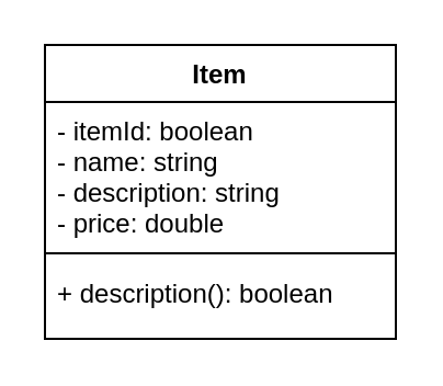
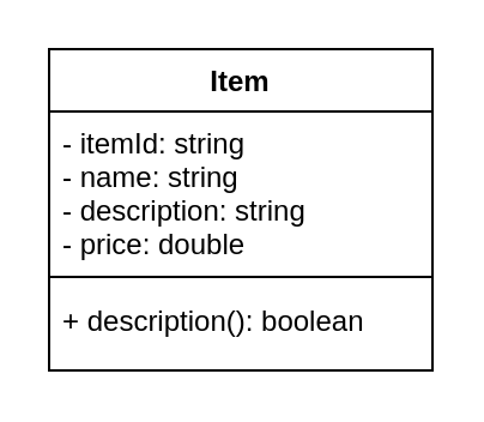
  <mxCell id="0" />
  <mxCell id="1" parent="0" />
  <mxCell id="2" value="Item" style="swimlane;fontStyle=1;align=center;verticalAlign=top;childLayout=stackLayout;horizontal=1;startSize=26;horizontalStack=0;resizeParent=1;resizeParentMax=0;resizeLast=0;collapsible=1;marginBottom=0;fillColor=none;" parent="1" vertex="1"><mxGeometry x="20" y="20" width="160" height="134" as="geometry"><mxRectangle x="320" y="160" width="60" height="26" as="alternateBounds" /></mxGeometry></mxCell>
- <mxCell id="3" value="- itemId: boolean&#10;- name: string&#10;- description: string&#10;- price: double" style="text;fillColor=none;align=left;verticalAlign=top;spacingLeft=4;spacingRight=4;overflow=hidden;rotatable=0;points=[[0,0.5],[1,0.5]];portConstraint=eastwest;" parent="2" vertex="1"><mxGeometry y="26" width="160" height="64" as="geometry" /></mxCell>
+ <mxCell id="3" value="- itemId: string&#10;- name: string&#10;- description: string&#10;- price: double" style="text;fillColor=none;align=left;verticalAlign=top;spacingLeft=4;spacingRight=4;overflow=hidden;rotatable=0;points=[[0,0.5],[1,0.5]];portConstraint=eastwest;" parent="2" vertex="1"><mxGeometry y="26" width="160" height="64" as="geometry" /></mxCell>
  <mxCell id="4" value="" style="line;strokeWidth=1;fillColor=none;align=left;verticalAlign=middle;spacingTop=-1;spacingLeft=3;spacingRight=3;rotatable=0;labelPosition=right;points=[];portConstraint=eastwest;" parent="2" vertex="1"><mxGeometry y="90" width="160" height="10" as="geometry" /></mxCell>
  <mxCell id="5" value="+ description(): boolean" style="text;fillColor=none;align=left;verticalAlign=top;spacingLeft=4;spacingRight=4;overflow=hidden;rotatable=0;points=[[0,0.5],[1,0.5]];portConstraint=eastwest;" parent="2" vertex="1"><mxGeometry y="100" width="160" height="34" as="geometry" /></mxCell>
